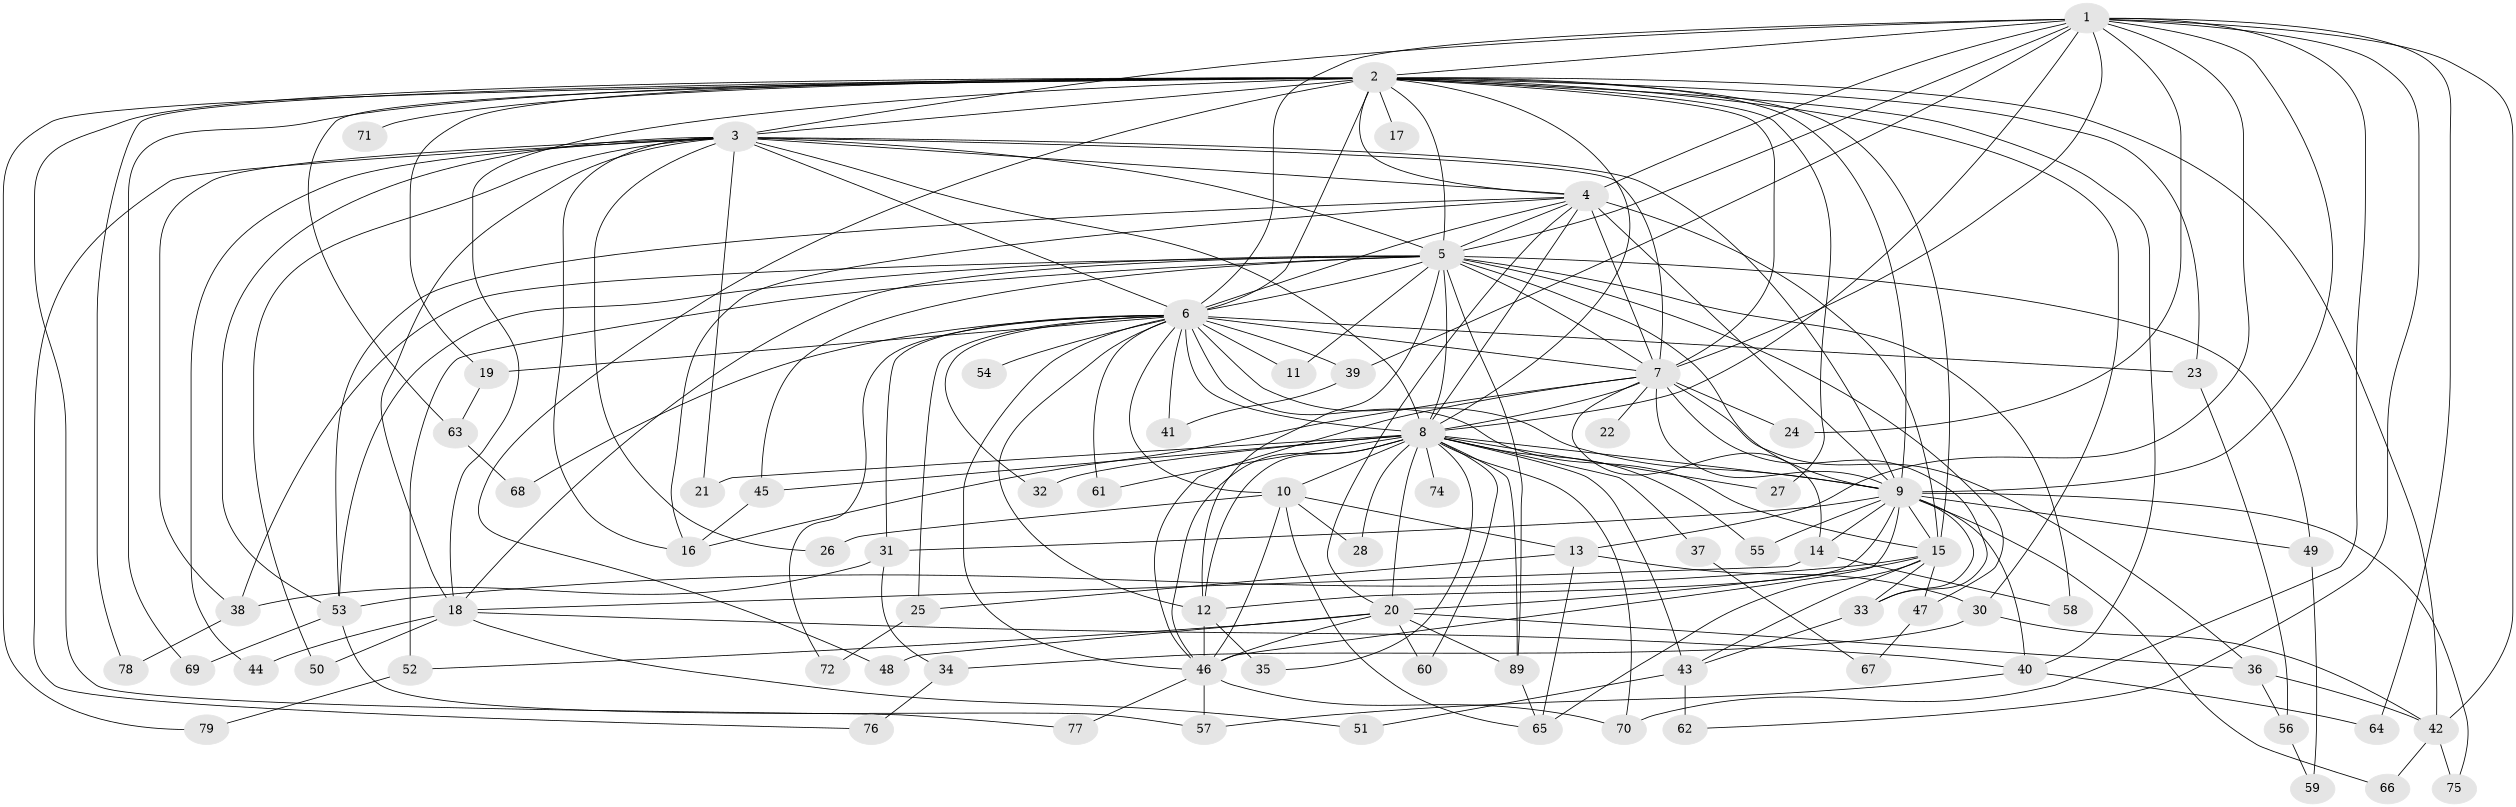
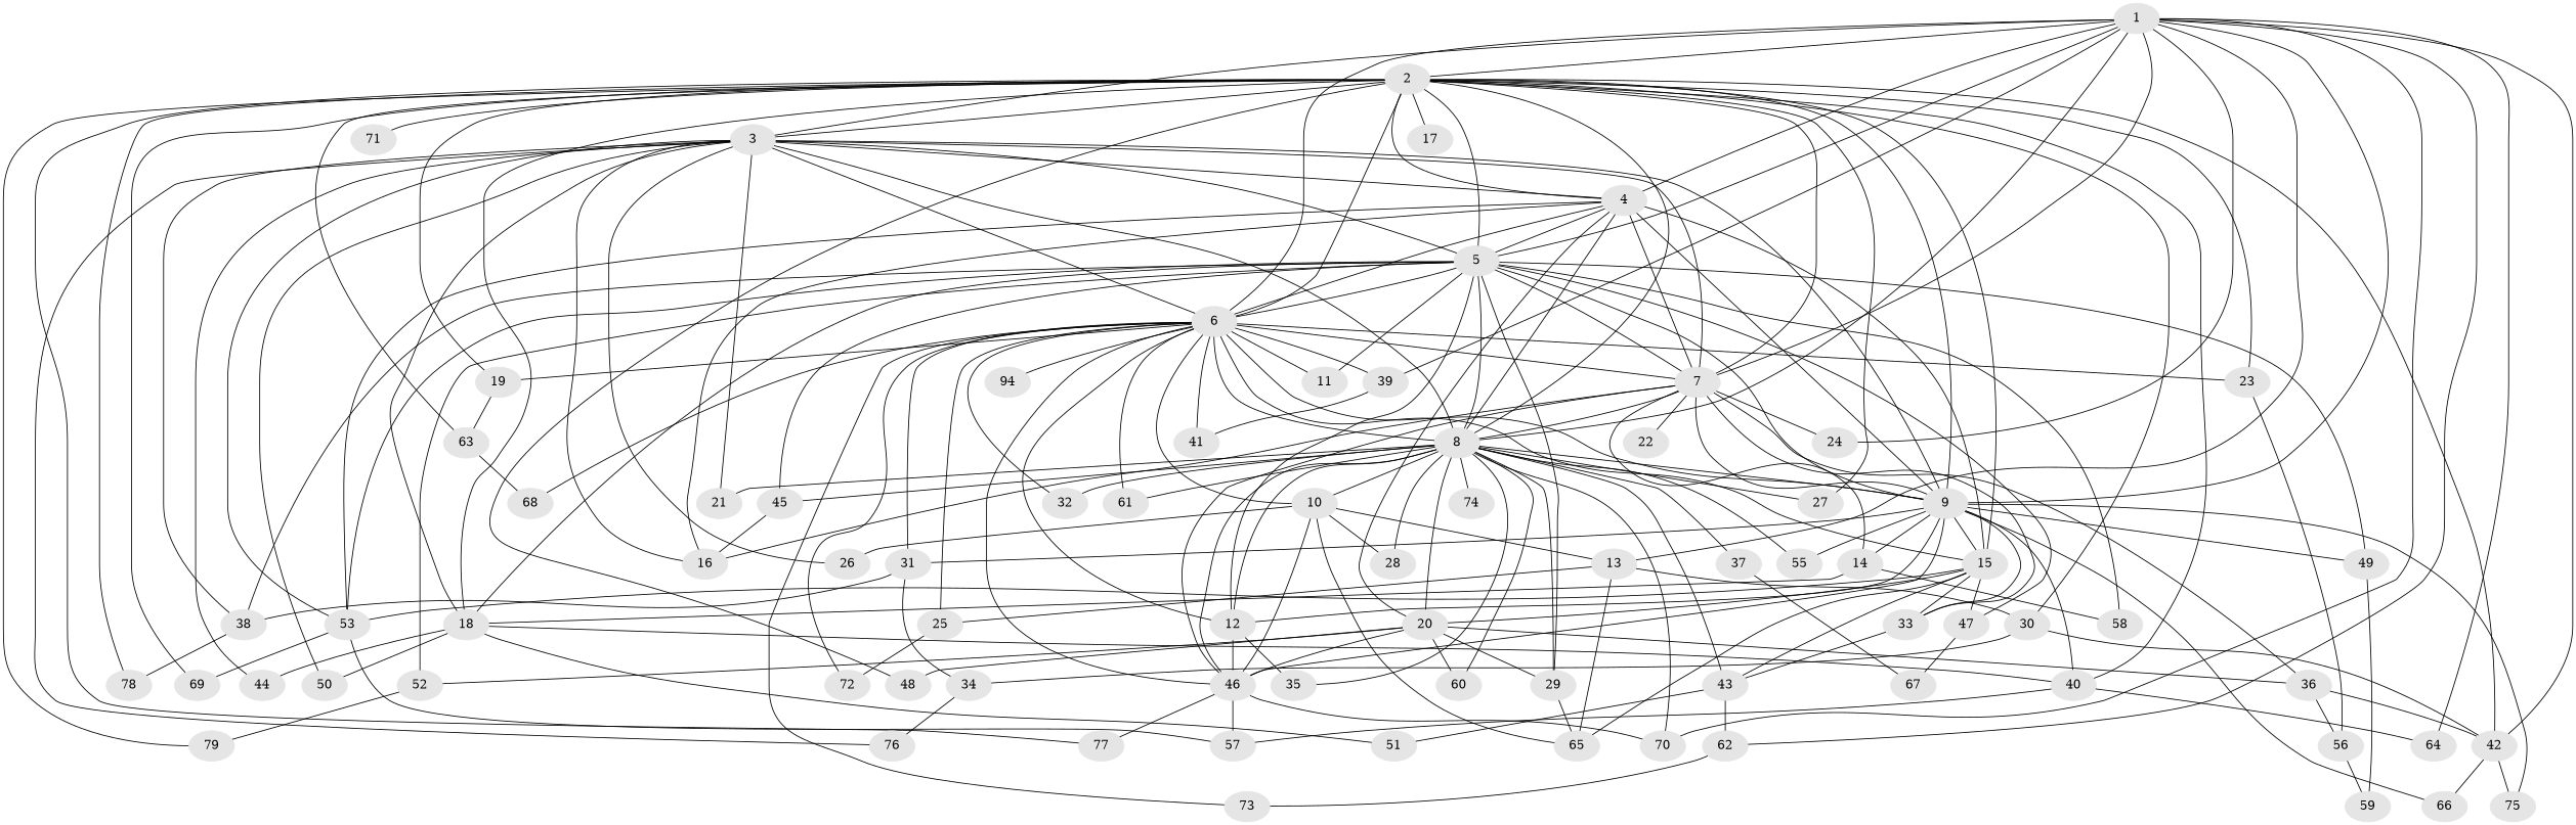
  graph {
    node [color=gray90 style=filled]
    edge [weight=1.0]
    1
    2
    3
    4
    5
    6
    7
    8
    9
    13
    24
    39
    42
    62
    64
    70
    15
    17
    18
    19
    23
    27
    30
    40
    48
    63
    69
    71
    77
    78
    79
    16
    21
    26
    38
    44
    50
    53
    76
    20
    11
    12
-   29 [label=89]
+   29
    45
    47
    49
    52
    58
    10
    25
    31
    32
    41
    46
-   54
+   54 [label=94]
    61
    68
    72
+   73
    14
    22
    33
    36
    28
    35
    37
    43
    55
    60
    74
    66
    75
    65
    51
    56
    34
    57
    67
    59
    1 -- 2
    1 -- 3
    1 -- 4
    1 -- 5
    1 -- 6 [weight=2.0]
    1 -- 7
    1 -- 8 [weight=3.0]
    1 -- 9
    1 -- 13
    1 -- 24
    1 -- 39
    1 -- 42
    1 -- 62
    1 -- 64
    1 -- 70
    2 -- 3 [weight=2.0]
    2 -- 4
    2 -- 5
    2 -- 6 [weight=2.0]
    2 -- 7 [weight=2.0]
    2 -- 8 [weight=2.0]
    2 -- 9
    2 -- 42
    2 -- 15
    2 -- 17
    2 -- 18
    2 -- 19
    2 -- 23
    2 -- 27
    2 -- 30
    2 -- 40
    2 -- 48
    2 -- 63
    2 -- 69
    2 -- 71
    2 -- 77
    2 -- 78
    2 -- 79
    3 -- 4
    3 -- 5
    3 -- 6
    3 -- 7
    3 -- 8 [weight=2.0]
    3 -- 9
    3 -- 18
    3 -- 16
    3 -- 21
    3 -- 26
    3 -- 38
    3 -- 44
    3 -- 50
    3 -- 53
    3 -- 76
    4 -- 5
    4 -- 6
    4 -- 7 [weight=2.0]
    4 -- 8 [weight=3.0]
    4 -- 9
    4 -- 15 [weight=4.0]
    4 -- 16
    4 -- 53
    4 -- 20
    5 -- 6
    5 -- 7
    5 -- 8 [weight=3.0]
    5 -- 9
    5 -- 18
    5 -- 38
    5 -- 53
    5 -- 11
    5 -- 12
    5 -- 29 [weight=2.0]
    5 -- 45
    5 -- 47
    5 -- 49
    5 -- 52
    5 -- 58
    6 -- 7
    6 -- 8 [weight=2.0]
    6 -- 9 [weight=3.0]
    6 -- 39 [weight=2.0]
    6 -- 15
    6 -- 19
    6 -- 23
    6 -- 11
    6 -- 12
    6 -- 10 [weight=2.0]
    6 -- 25
    6 -- 31
    6 -- 32
    6 -- 41
    6 -- 46 [weight=2.0]
    6 -- 54
    6 -- 61
    6 -- 68
    6 -- 72
+   6 -- 73
    7 -- 8 [weight=3.0]
    7 -- 9 [weight=2.0]
    7 -- 24
    7 -- 16
    7 -- 46
    7 -- 14
    7 -- 22
    7 -- 33
    7 -- 36
    8 -- 9 [weight=3.0]
    8 -- 70
    8 -- 27
    8 -- 21
    8 -- 20 [weight=2.0]
    8 -- 12
    8 -- 29
    8 -- 45
    8 -- 10 [weight=2.0]
    8 -- 32
    8 -- 46
    8 -- 61
    8 -- 28
    8 -- 35
    8 -- 37
    8 -- 43
    8 -- 55
    8 -- 60
    8 -- 74 [weight=2.0]
    9 -- 15
    9 -- 40
    9 -- 12 [weight=2.0]
    9 -- 49
    9 -- 31
    9 -- 46
    9 -- 14
    9 -- 33
    9 -- 55
    9 -- 66
    9 -- 75
    13 -- 30
    13 -- 25
    13 -- 65
    39 -- 41
    42 -- 66
    42 -- 75
+   62 -- 73
    15 -- 53
    15 -- 20 [weight=2.0]
    15 -- 47
    15 -- 33
    15 -- 65
    18 -- 40
    18 -- 44
    18 -- 50
    18 -- 51
    19 -- 63
    23 -- 56
    30 -- 42
    30 -- 34
    40 -- 64
    40 -- 57
    63 -- 68
    38 -- 78
    53 -- 69
    53 -- 57
    20 -- 48
    20 -- 29
    20 -- 52
    20 -- 46
    20 -- 36 [weight=2.0]
    20 -- 60
    12 -- 46 [weight=7.0]
    12 -- 35
    29 -- 65
    45 -- 16
    47 -- 67
    49 -- 59
    52 -- 79
    10 -- 13
    10 -- 26
    10 -- 46
    10 -- 28
    10 -- 65
    25 -- 72
    31 -- 38
    31 -- 34
    46 -- 70 [weight=2.0]
    46 -- 77
    46 -- 57
    14 -- 18
    14 -- 58
    33 -- 43
    36 -- 42
    36 -- 56
    37 -- 67
    43 -- 62
    43 -- 15
    43 -- 51
    56 -- 59
    34 -- 76
  }
